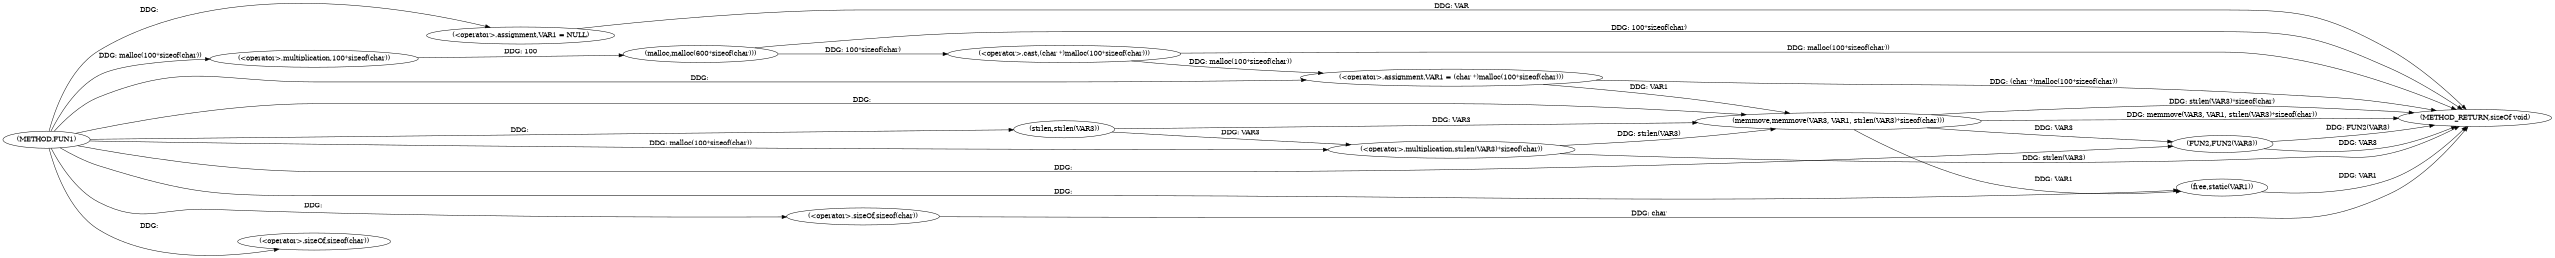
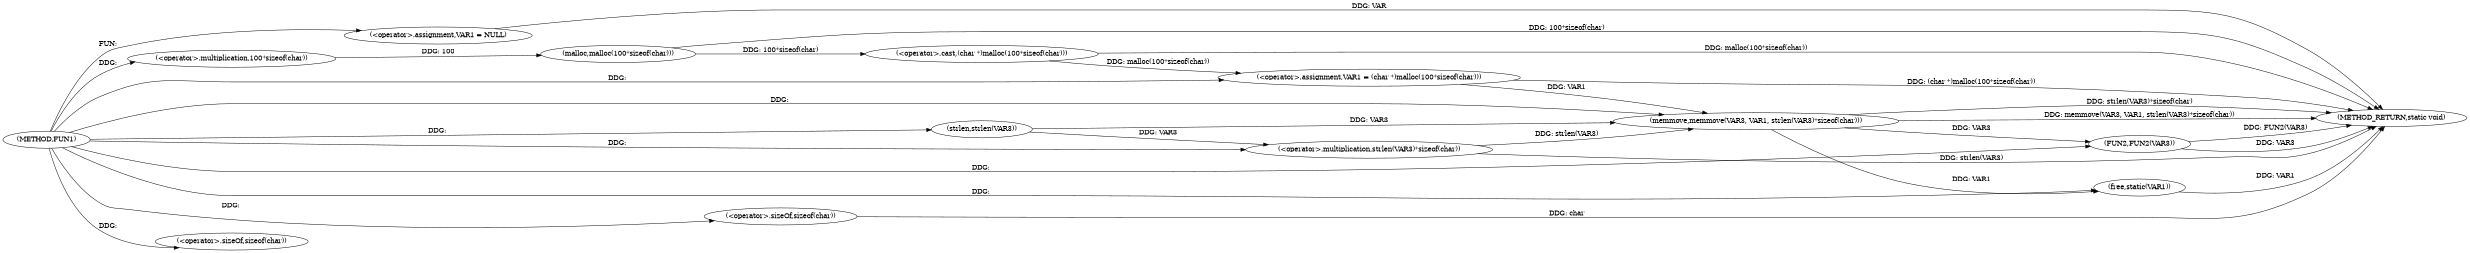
  digraph {
    rankdir=LR
    n1 [label="(METHOD,FUN1)"]
    n2 [label="(<operator>.assignment,VAR1 = NULL)"]
    n3 [label="(<operator>.assignment,VAR1 = (char *)malloc(100*sizeof(char)))"]
    n4 [label="(<operator>.multiplication,100*sizeof(char))"]
    n5 [label="(<operator>.sizeOf,sizeof(char))"]
    n6 [label="(memmove,memmove(VAR3, VAR1, strlen(VAR3)*sizeof(char)))"]
    n7 [label="(<operator>.multiplication,strlen(VAR3)*sizeof(char))"]
    n8 [label="(strlen,strlen(VAR3))"]
    n9 [label="(<operator>.sizeOf,sizeof(char))"]
    n10 [label="(FUN2,FUN2(VAR3))"]
    n11 [label="(free,static(VAR1))"]
-   n12 [label="(METHOD_RETURN,sizeOf void)"]
-   n13 [label="(malloc,malloc(600*sizeof(char)))"]
+   n12 [label="(METHOD_RETURN,static void)"]
+   n13 [label="(malloc,malloc(100*sizeof(char)))"]
    n14 [label="(<operator>.cast,(char *)malloc(100*sizeof(char)))"]
-   n1 -> n2 [label="DDG: "]
+   n1 -> n2 [label="FUN: "]
    n1 -> n3 [label="DDG: "]
-   n1 -> n4 [label="DDG: malloc(100*sizeof(char))"]
+   n1 -> n4 [label="DDG: "]
    n1 -> n5 [label="DDG: "]
    n1 -> n6 [label="DDG: "]
-   n1 -> n7 [label="DDG: malloc(100*sizeof(char))"]
+   n1 -> n7 [label="DDG: "]
    n1 -> n8 [label="DDG: "]
    n1 -> n9 [label="DDG: "]
    n1 -> n10 [label="DDG: "]
    n1 -> n11 [label="DDG: "]
    n2 -> n12 [label="DDG: VAR"]
    n3 -> n6 [label="DDG: VAR1"]
    n3 -> n12 [label="DDG: (char *)malloc(100*sizeof(char))"]
    n4 -> n13 [label="DDG: 100"]
    n6 -> n10 [label="DDG: VAR3"]
    n6 -> n11 [label="DDG: VAR1"]
    n6 -> n12 [label="DDG: strlen(VAR3)*sizeof(char)"]
    n6 -> n12 [label="DDG: memmove(VAR3, VAR1, strlen(VAR3)*sizeof(char))"]
    n7 -> n6 [label="DDG: strlen(VAR3)"]
    n7 -> n12 [label="DDG: strlen(VAR3)"]
    n8 -> n6 [label="DDG: VAR3"]
    n8 -> n7 [label="DDG: VAR3"]
    n9 -> n12 [label="DDG: char"]
    n10 -> n12 [label="DDG: FUN2(VAR3)"]
    n10 -> n12 [label="DDG: VAR3"]
    n11 -> n12 [label="DDG: VAR1"]
    n13 -> n12 [label="DDG: 100*sizeof(char)"]
    n13 -> n14 [label="DDG: 100*sizeof(char)"]
    n14 -> n3 [label="DDG: malloc(100*sizeof(char))"]
    n14 -> n12 [label="DDG: malloc(100*sizeof(char))"]
  }
